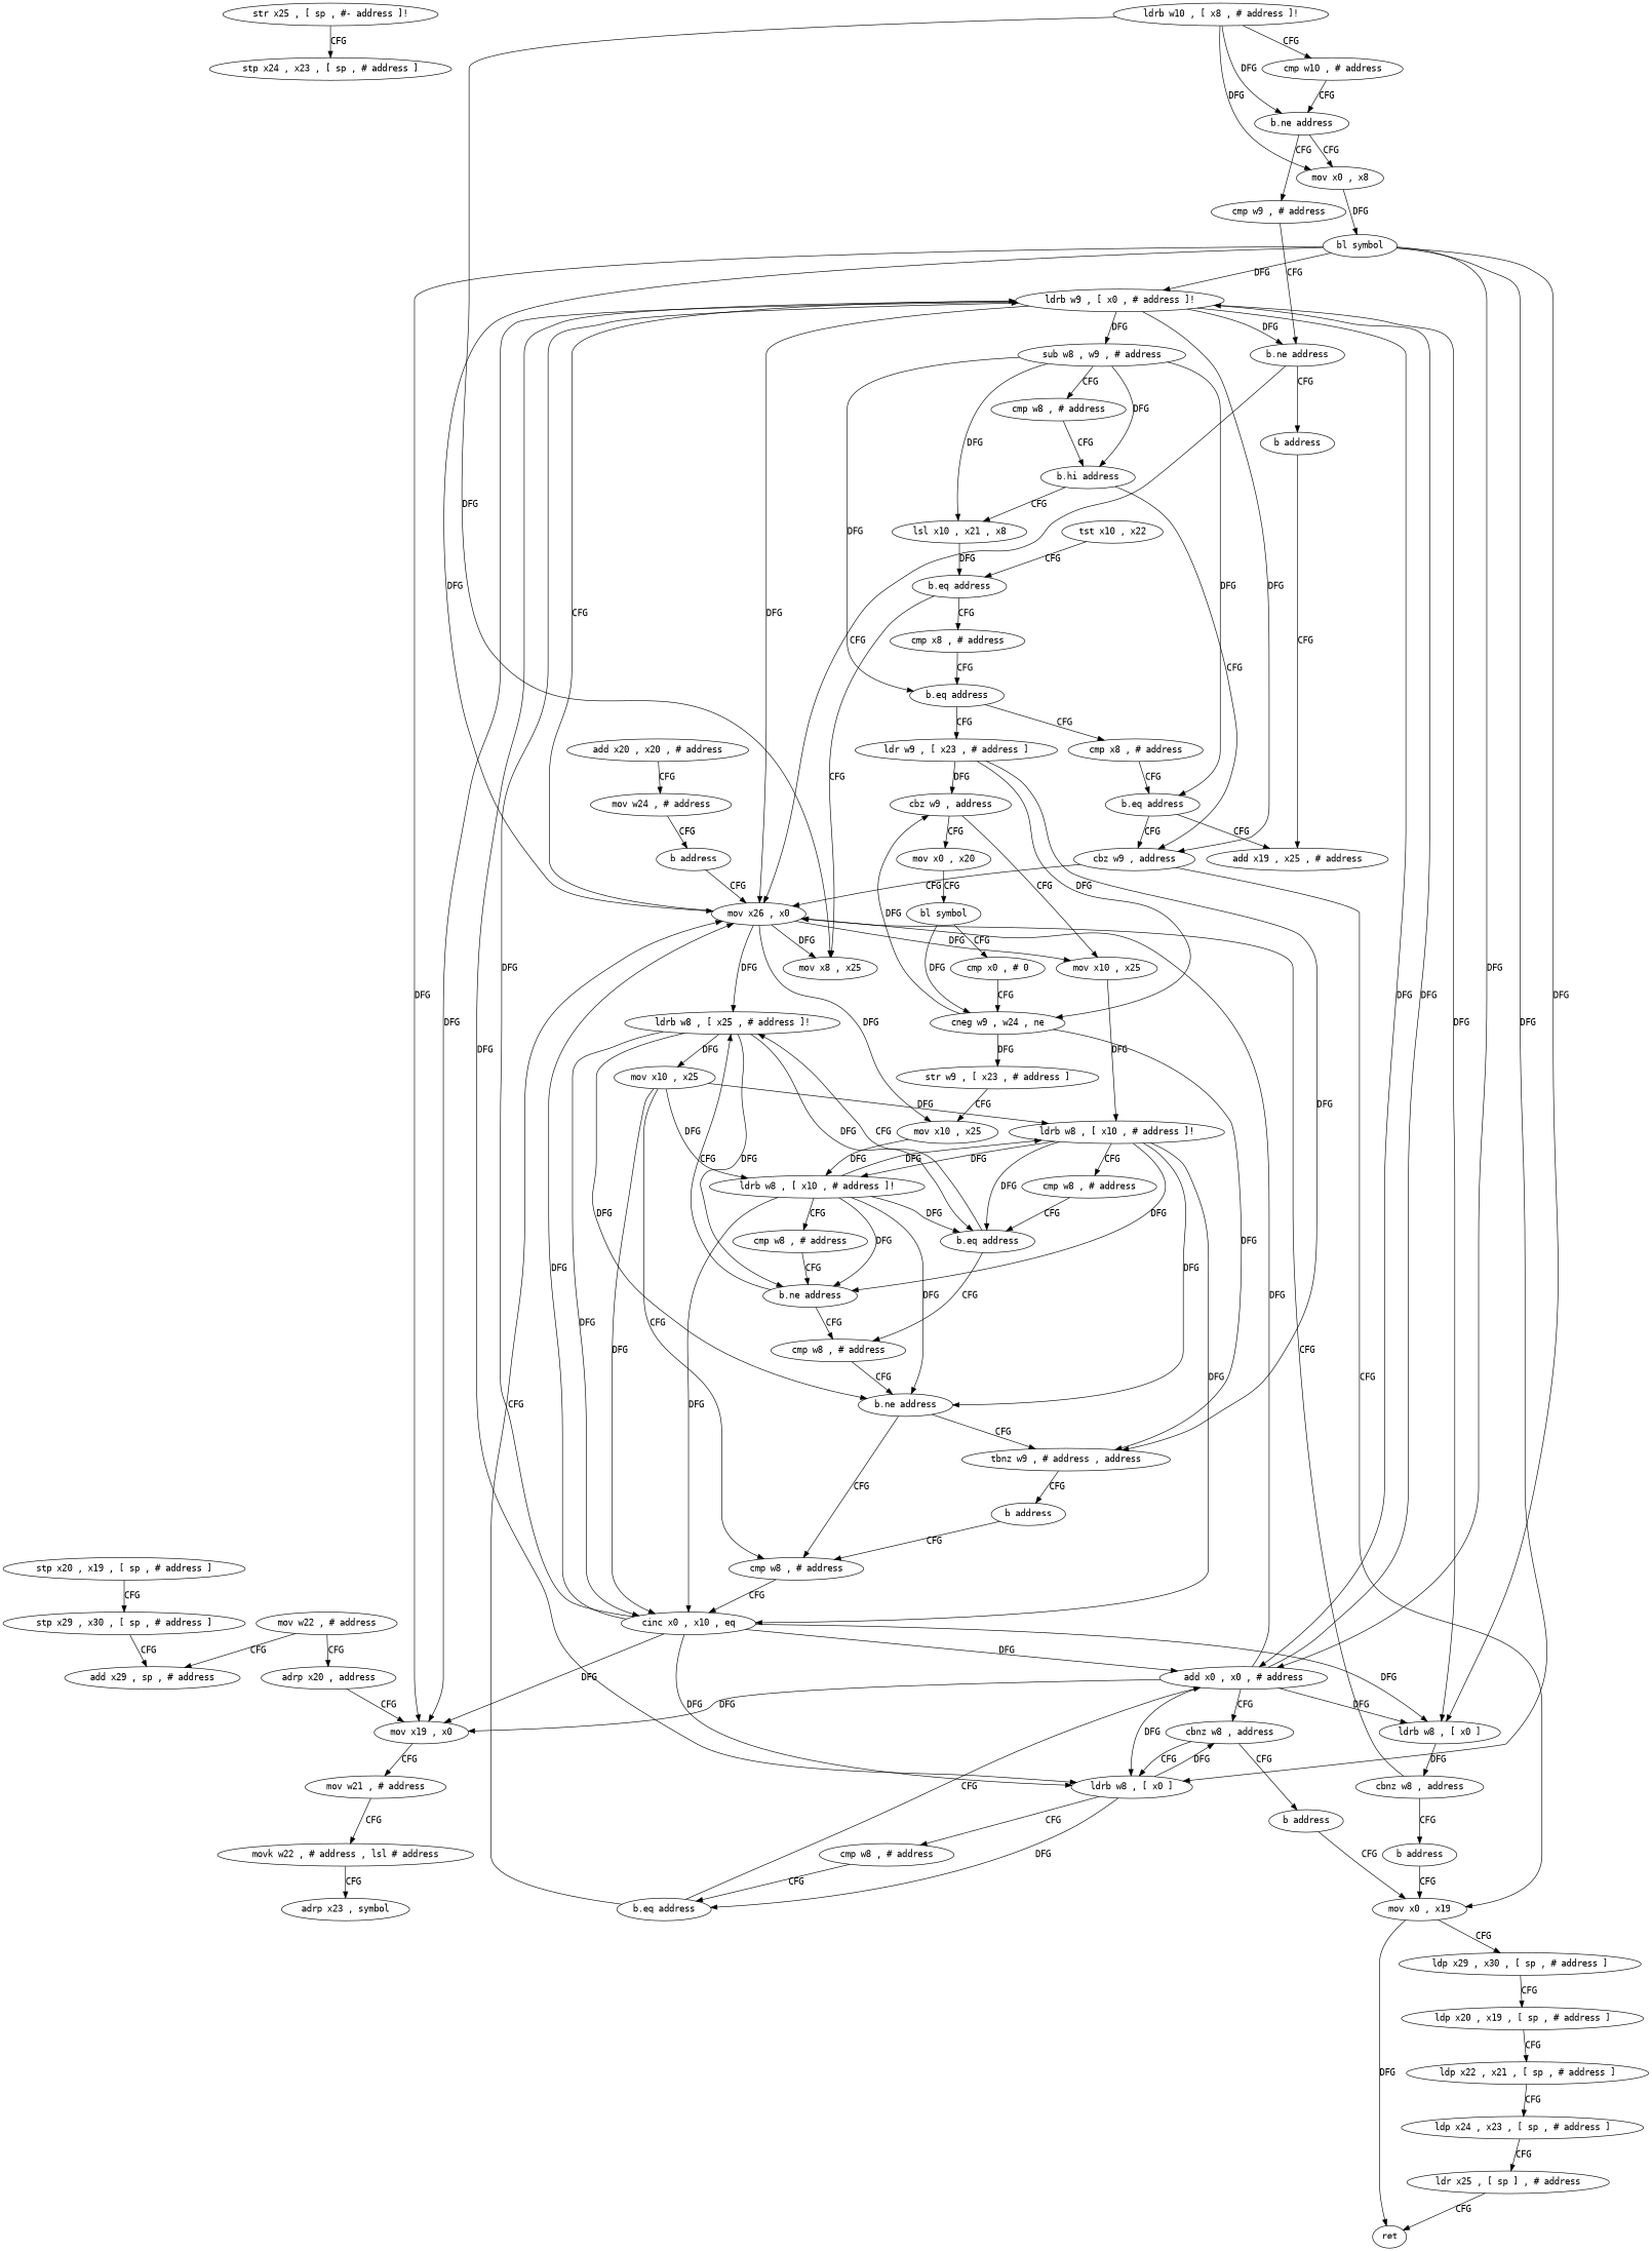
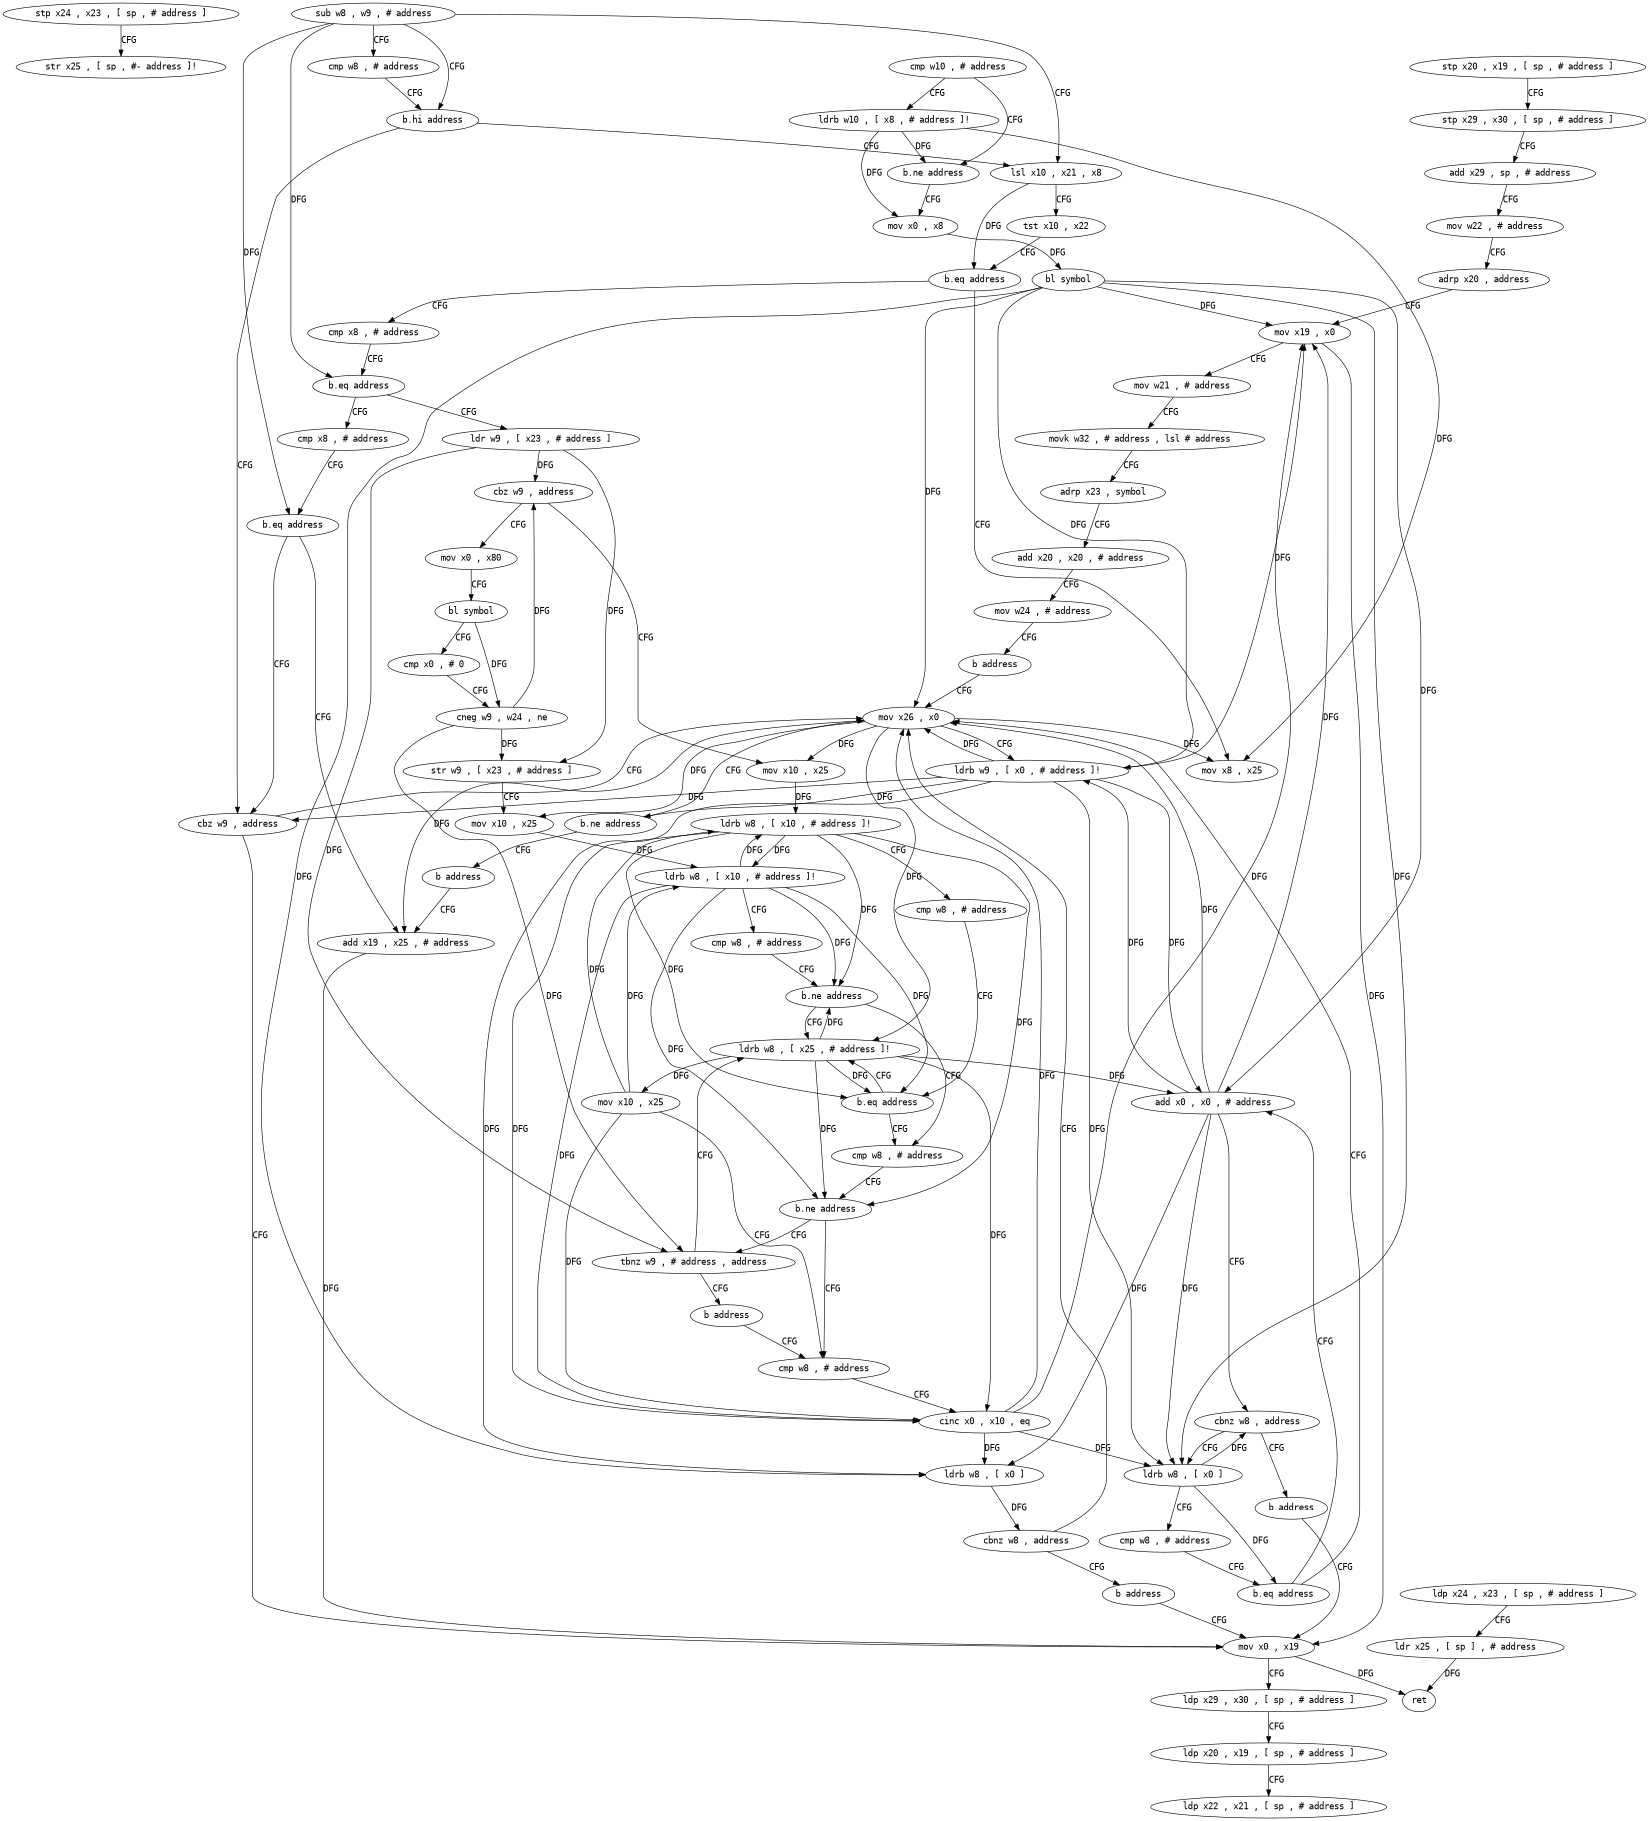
  digraph {
    fontname="DejaVu Sans Mono"
    node [fontname="DejaVu Sans Mono"]
    edge [fontname="DejaVu Sans Mono"]
    n1 [label="str x25 , [ sp , #- address ]!"]
    n2 [label="stp x24 , x23 , [ sp , # address ]"]
    n3 [label="stp x20 , x19 , [ sp , # address ]"]
    n4 [label="stp x29 , x30 , [ sp , # address ]"]
    n5 [label="add x29 , sp , # address"]
    n6 [label="mov w22 , # address"]
    n7 [label="adrp x20 , address"]
    n8 [label="mov x19 , x0"]
    n9 [label="mov w21 , # address"]
    n10 [label="mov x0 , x19"]
-   n11 [label="movk w22 , # address , lsl # address"]
+   n11 [label="movk w32 , # address , lsl # address"]
    n12 [label="ldp x29 , x30 , [ sp , # address ]"]
    n13 [label=ret]
    n14 [label="adrp x23 , symbol"]
    n15 [label="add x20 , x20 , # address"]
    n16 [label="mov w24 , # address"]
    n17 [label="b address"]
    n18 [label="mov x26 , x0"]
    n19 [label="ldrb w9 , [ x0 , # address ]!"]
    n20 [label="mov x8 , x25"]
    n21 [label="mov x10 , x25"]
    n22 [label="add x19 , x25 , # address"]
    n23 [label="mov x10 , x25"]
    n24 [label="ldrb w8 , [ x25 , # address ]!"]
    n25 [label="sub w8 , w9 , # address"]
    n26 [label="cbz w9 , address"]
    n27 [label="b.ne address"]
    n28 [label="ldrb w8 , [ x0 ]"]
    n29 [label="ldrb w8 , [ x0 ]"]
    n30 [label="add x0 , x0 , # address"]
    n31 [label="ldrb w8 , [ x10 , # address ]!"]
    n32 [label="ldrb w8 , [ x10 , # address ]!"]
    n33 [label="b.ne address"]
    n34 [label="b.eq address"]
    n35 [label="b.ne address"]
    n36 [label="cinc x0 , x10 , eq"]
    n37 [label="mov x10 , x25"]
    n38 [label="cmp w8 , # address"]
    n39 [label="b.hi address"]
    n40 [label="lsl x10 , x21 , x8"]
    n41 [label="b.eq address"]
    n42 [label="b.eq address"]
    n43 [label="b address"]
    n44 [label="cbnz w8 , address"]
    n45 [label="cbnz w8 , address"]
    n46 [label="cmp w8 , # address"]
    n47 [label="b.eq address"]
    n48 [label="tst x10 , x22"]
    n49 [label="b.eq address"]
    n50 [label="ldr w9 , [ x23 , # address ]"]
    n51 [label="cmp x8 , # address"]
    n52 [label="cmp x8 , # address"]
    n53 [label="ldp x20 , x19 , [ sp , # address ]"]
    n54 [label="ldrb w10 , [ x8 , # address ]!"]
    n55 [label="cmp w10 , # address"]
    n56 [label="b.ne address"]
    n57 [label="mov x0 , x8"]
    n58 [label="ldp x22 , x21 , [ sp , # address ]"]
    n59 [label="ldp x24 , x23 , [ sp , # address ]"]
    n60 [label="ldr x25 , [ sp ] , # address"]
    n61 [label="cbz w9 , address"]
    n62 [label="str w9 , [ x23 , # address ]"]
    n63 [label="tbnz w9 , # address , address"]
-   n64 [label="mov x0 , x20"]
+   n64 [label="mov x0 , x80"]
    n65 [label="b address"]
-   n66 [label="cmp w9 , # address"]
    n67 [label="bl symbol"]
    n68 [label="bl symbol"]
    n69 [label="cmp x0 , # 0"]
    n70 [label="cneg w9 , w24 , ne"]
    n71 [label="cmp w8 , # address"]
    n72 [label="b address"]
    n73 [label="cmp w8 , # address"]
    n74 [label="cmp w8 , # address"]
    n75 [label="cmp w8 , # address"]
    n76 [label="b address"]
-   n1 -> n2 [label=CFG]
+   n2 -> n1 [label=CFG]
    n3 -> n4 [label=CFG]
    n4 -> n5 [label=CFG]
-   n6 -> n5 [label=CFG]
+   n5 -> n6 [label=CFG]
    n6 -> n7 [label=CFG]
    n7 -> n8 [label=CFG]
    n8 -> n9 [label=CFG]
+   n8 -> n10 [label=DFG]
    n9 -> n11 [label=CFG]
    n10 -> n12 [label=CFG]
    n10 -> n13 [label=DFG]
    n11 -> n14 [label=CFG]
    n12 -> n53 [label=CFG]
+   n14 -> n15 [label=CFG]
    n15 -> n16 [label=CFG]
    n16 -> n17 [label=CFG]
    n17 -> n18 [label=CFG]
    n18 -> n19 [label=CFG]
    n18 -> n20 [label=DFG]
    n18 -> n21 [label=DFG]
+   n18 -> n22 [label=DFG]
    n18 -> n23 [label=DFG]
    n18 -> n24 [label=DFG]
    n19 -> n8 [label=DFG]
    n19 -> n18 [label=DFG]
-   n19 -> n25 [label=DFG]
    n19 -> n26 [label=DFG]
    n19 -> n27 [label=DFG]
    n19 -> n28 [label=DFG]
    n19 -> n29 [label=DFG]
    n19 -> n30 [label=DFG]
    n21 -> n31 [label=DFG]
+   n22 -> n10 [label=DFG]
    n23 -> n32 [label=DFG]
    n24 -> n33 [label=DFG]
    n24 -> n34 [label=DFG]
    n24 -> n35 [label=DFG]
    n24 -> n36 [label=DFG]
    n24 -> n37 [label=DFG]
    n25 -> n38 [label=CFG]
-   n25 -> n39 [label=DFG]
-   n25 -> n40 [label=DFG]
+   n25 -> n39 [label=CFG]
+   n25 -> n40 [label=CFG]
    n25 -> n41 [label=DFG]
    n25 -> n42 [label=DFG]
    n26 -> n10 [label=CFG]
    n26 -> n18 [label=CFG]
    n27 -> n18 [label=CFG]
    n27 -> n43 [label=CFG]
    n28 -> n44 [label=DFG]
    n29 -> n45 [label=DFG]
    n29 -> n46 [label=CFG]
    n29 -> n47 [label=DFG]
    n30 -> n8 [label=DFG]
    n30 -> n18 [label=DFG]
    n30 -> n19 [label=DFG]
    n30 -> n28 [label=DFG]
    n30 -> n29 [label=DFG]
    n30 -> n45 [label=CFG]
    n31 -> n32 [label=DFG]
    n31 -> n33 [label=DFG]
    n31 -> n34 [label=DFG]
    n31 -> n35 [label=DFG]
    n31 -> n36 [label=DFG]
    n31 -> n71 [label=CFG]
    n32 -> n31 [label=DFG]
    n32 -> n33 [label=DFG]
    n32 -> n34 [label=DFG]
    n32 -> n35 [label=DFG]
    n32 -> n36 [label=DFG]
    n32 -> n73 [label=CFG]
    n33 -> n24 [label=CFG]
    n33 -> n74 [label=CFG]
    n34 -> n24 [label=CFG]
    n34 -> n74 [label=CFG]
    n35 -> n63 [label=CFG]
    n35 -> n75 [label=CFG]
    n36 -> n8 [label=DFG]
    n36 -> n18 [label=DFG]
-   n36 -> n19 [label=DFG]
    n36 -> n28 [label=DFG]
    n36 -> n29 [label=DFG]
-   n36 -> n30 [label=DFG]
+   n24 -> n30 [label=DFG]
    n37 -> n31 [label=DFG]
    n37 -> n32 [label=DFG]
    n37 -> n36 [label=DFG]
    n37 -> n75 [label=CFG]
    n38 -> n39 [label=CFG]
    n39 -> n26 [label=CFG]
    n39 -> n40 [label=CFG]
+   n40 -> n48 [label=CFG]
    n40 -> n49 [label=DFG]
    n41 -> n50 [label=CFG]
    n41 -> n51 [label=CFG]
    n42 -> n22 [label=CFG]
    n42 -> n26 [label=CFG]
    n43 -> n22 [label=CFG]
    n44 -> n18 [label=CFG]
    n44 -> n72 [label=CFG]
    n45 -> n29 [label=CFG]
    n45 -> n76 [label=CFG]
    n46 -> n47 [label=CFG]
    n47 -> n18 [label=CFG]
    n47 -> n30 [label=CFG]
    n48 -> n49 [label=CFG]
    n49 -> n20 [label=CFG]
    n49 -> n52 [label=CFG]
    n50 -> n61 [label=DFG]
-   n50 -> n70 [label=DFG]
+   n50 -> n62 [label=DFG]
    n50 -> n63 [label=DFG]
    n51 -> n42 [label=CFG]
    n52 -> n41 [label=CFG]
    n53 -> n58 [label=CFG]
    n54 -> n20 [label=DFG]
-   n54 -> n55 [label=CFG]
+   n55 -> n54 [label=CFG]
    n54 -> n56 [label=DFG]
    n54 -> n57 [label=DFG]
    n55 -> n56 [label=CFG]
    n56 -> n57 [label=CFG]
-   n56 -> n66 [label=CFG]
    n57 -> n67 [label=DFG]
-   n58 -> n59 [label=CFG]
    n59 -> n60 [label=CFG]
-   n60 -> n13 [label=CFG]
+   n60 -> n13 [label=DFG]
    n61 -> n21 [label=CFG]
    n61 -> n64 [label=CFG]
    n62 -> n23 [label=CFG]
+   n63 -> n24 [label=CFG]
    n63 -> n65 [label=CFG]
    n64 -> n68 [label=CFG]
    n65 -> n75 [label=CFG]
-   n66 -> n27 [label=CFG]
    n67 -> n8 [label=DFG]
    n67 -> n18 [label=DFG]
    n67 -> n19 [label=DFG]
    n67 -> n28 [label=DFG]
    n67 -> n29 [label=DFG]
    n67 -> n30 [label=DFG]
    n68 -> n69 [label=CFG]
    n68 -> n70 [label=DFG]
    n69 -> n70 [label=CFG]
    n70 -> n61 [label=DFG]
    n70 -> n62 [label=DFG]
    n70 -> n63 [label=DFG]
    n71 -> n34 [label=CFG]
    n72 -> n10 [label=CFG]
    n73 -> n33 [label=CFG]
    n74 -> n35 [label=CFG]
    n75 -> n36 [label=CFG]
    n76 -> n10 [label=CFG]
  }
